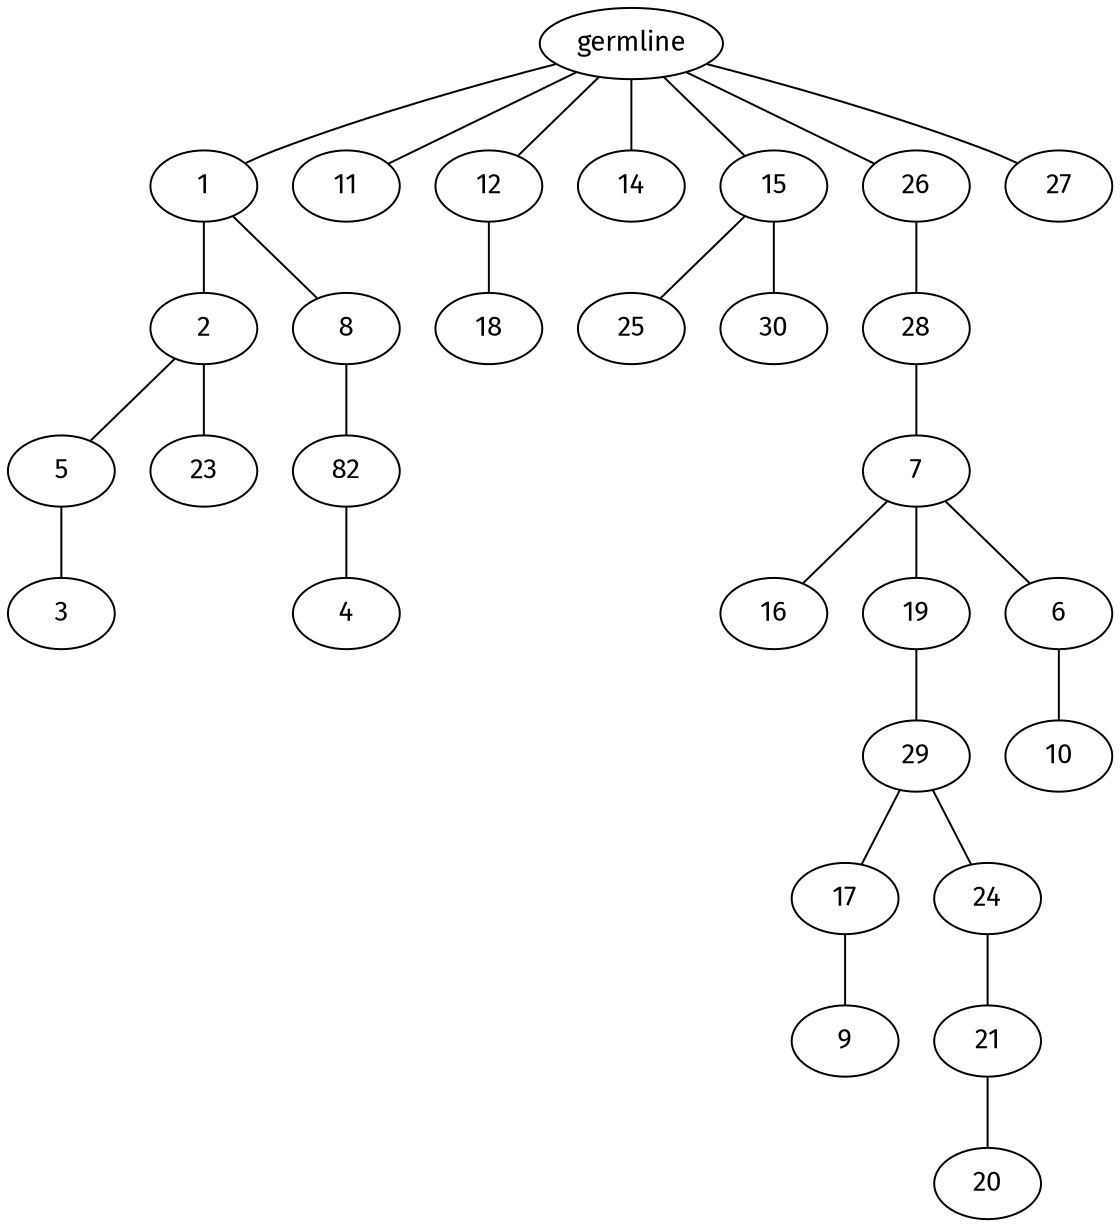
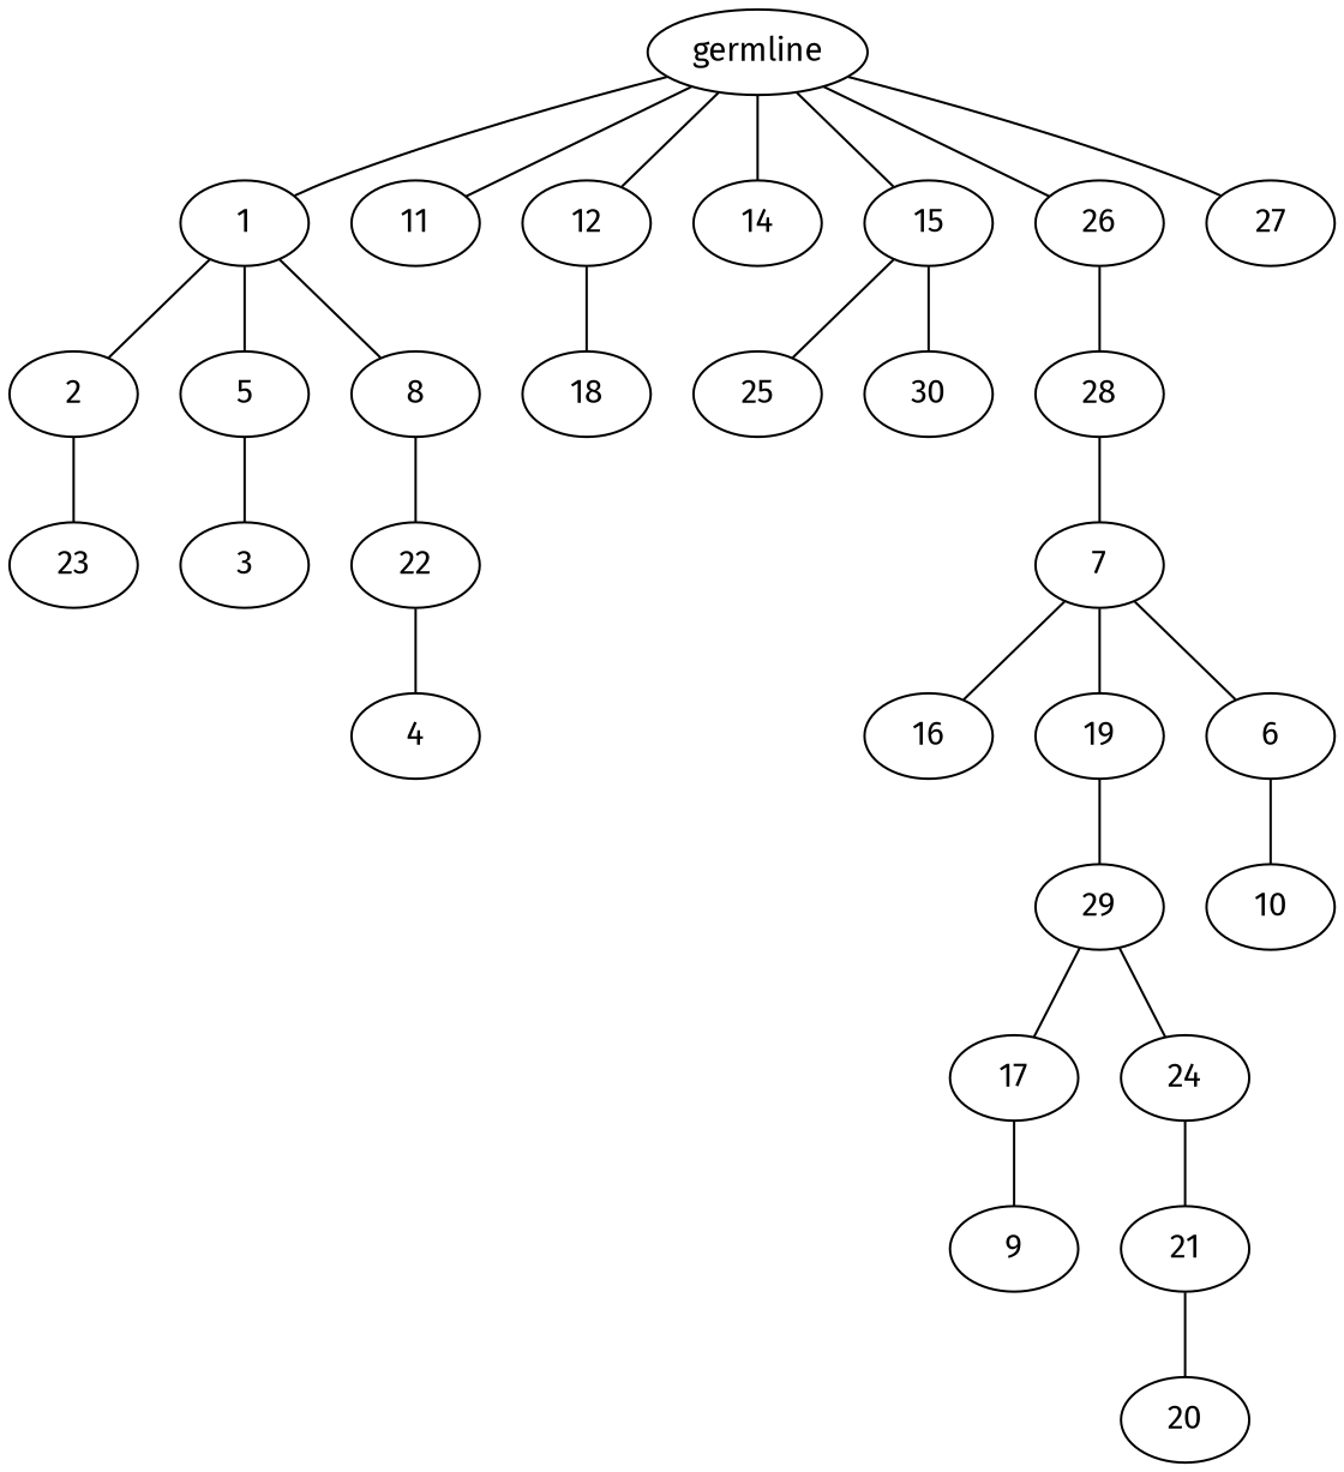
  graph {
    fontname="Fira Sans"
    node [fontname="Fira Sans"]
    edge [fontname="Fira Sans"]
    n1 [label=germline]
    n2 [label=1]
    n3 [label=11]
    n4 [label=12]
    n5 [label=14]
    n6 [label=15]
    n7 [label=26]
    n8 [label=27]
    n9 [label=2]
    n10 [label=5]
    n11 [label=8]
    n12 [label=18]
    n13 [label=25]
    n14 [label=30]
    n15 [label=28]
    n16 [label=23]
    n17 [label=3]
-   n18 [label=82]
+   n18 [label=22]
    n19 [label=4]
    n20 [label=7]
    n21 [label=16]
    n22 [label=19]
    n23 [label=6]
    n24 [label=29]
    n25 [label=10]
    n26 [label=17]
    n27 [label=24]
    n28 [label=9]
    n29 [label=21]
    n30 [label=20]
    n1 -- n2
    n1 -- n3
    n1 -- n4
    n1 -- n5
    n1 -- n6
    n1 -- n7
    n1 -- n8
    n2 -- n9
-   n9 -- n10
+   n2 -- n10
    n2 -- n11
    n4 -- n12
    n6 -- n13
    n6 -- n14
    n7 -- n15
    n9 -- n16
    n10 -- n17
    n11 -- n18
    n15 -- n20
    n18 -- n19
    n20 -- n21
    n20 -- n22
    n20 -- n23
    n22 -- n24
    n23 -- n25
    n24 -- n26
    n24 -- n27
    n26 -- n28
    n27 -- n29
    n29 -- n30
  }
